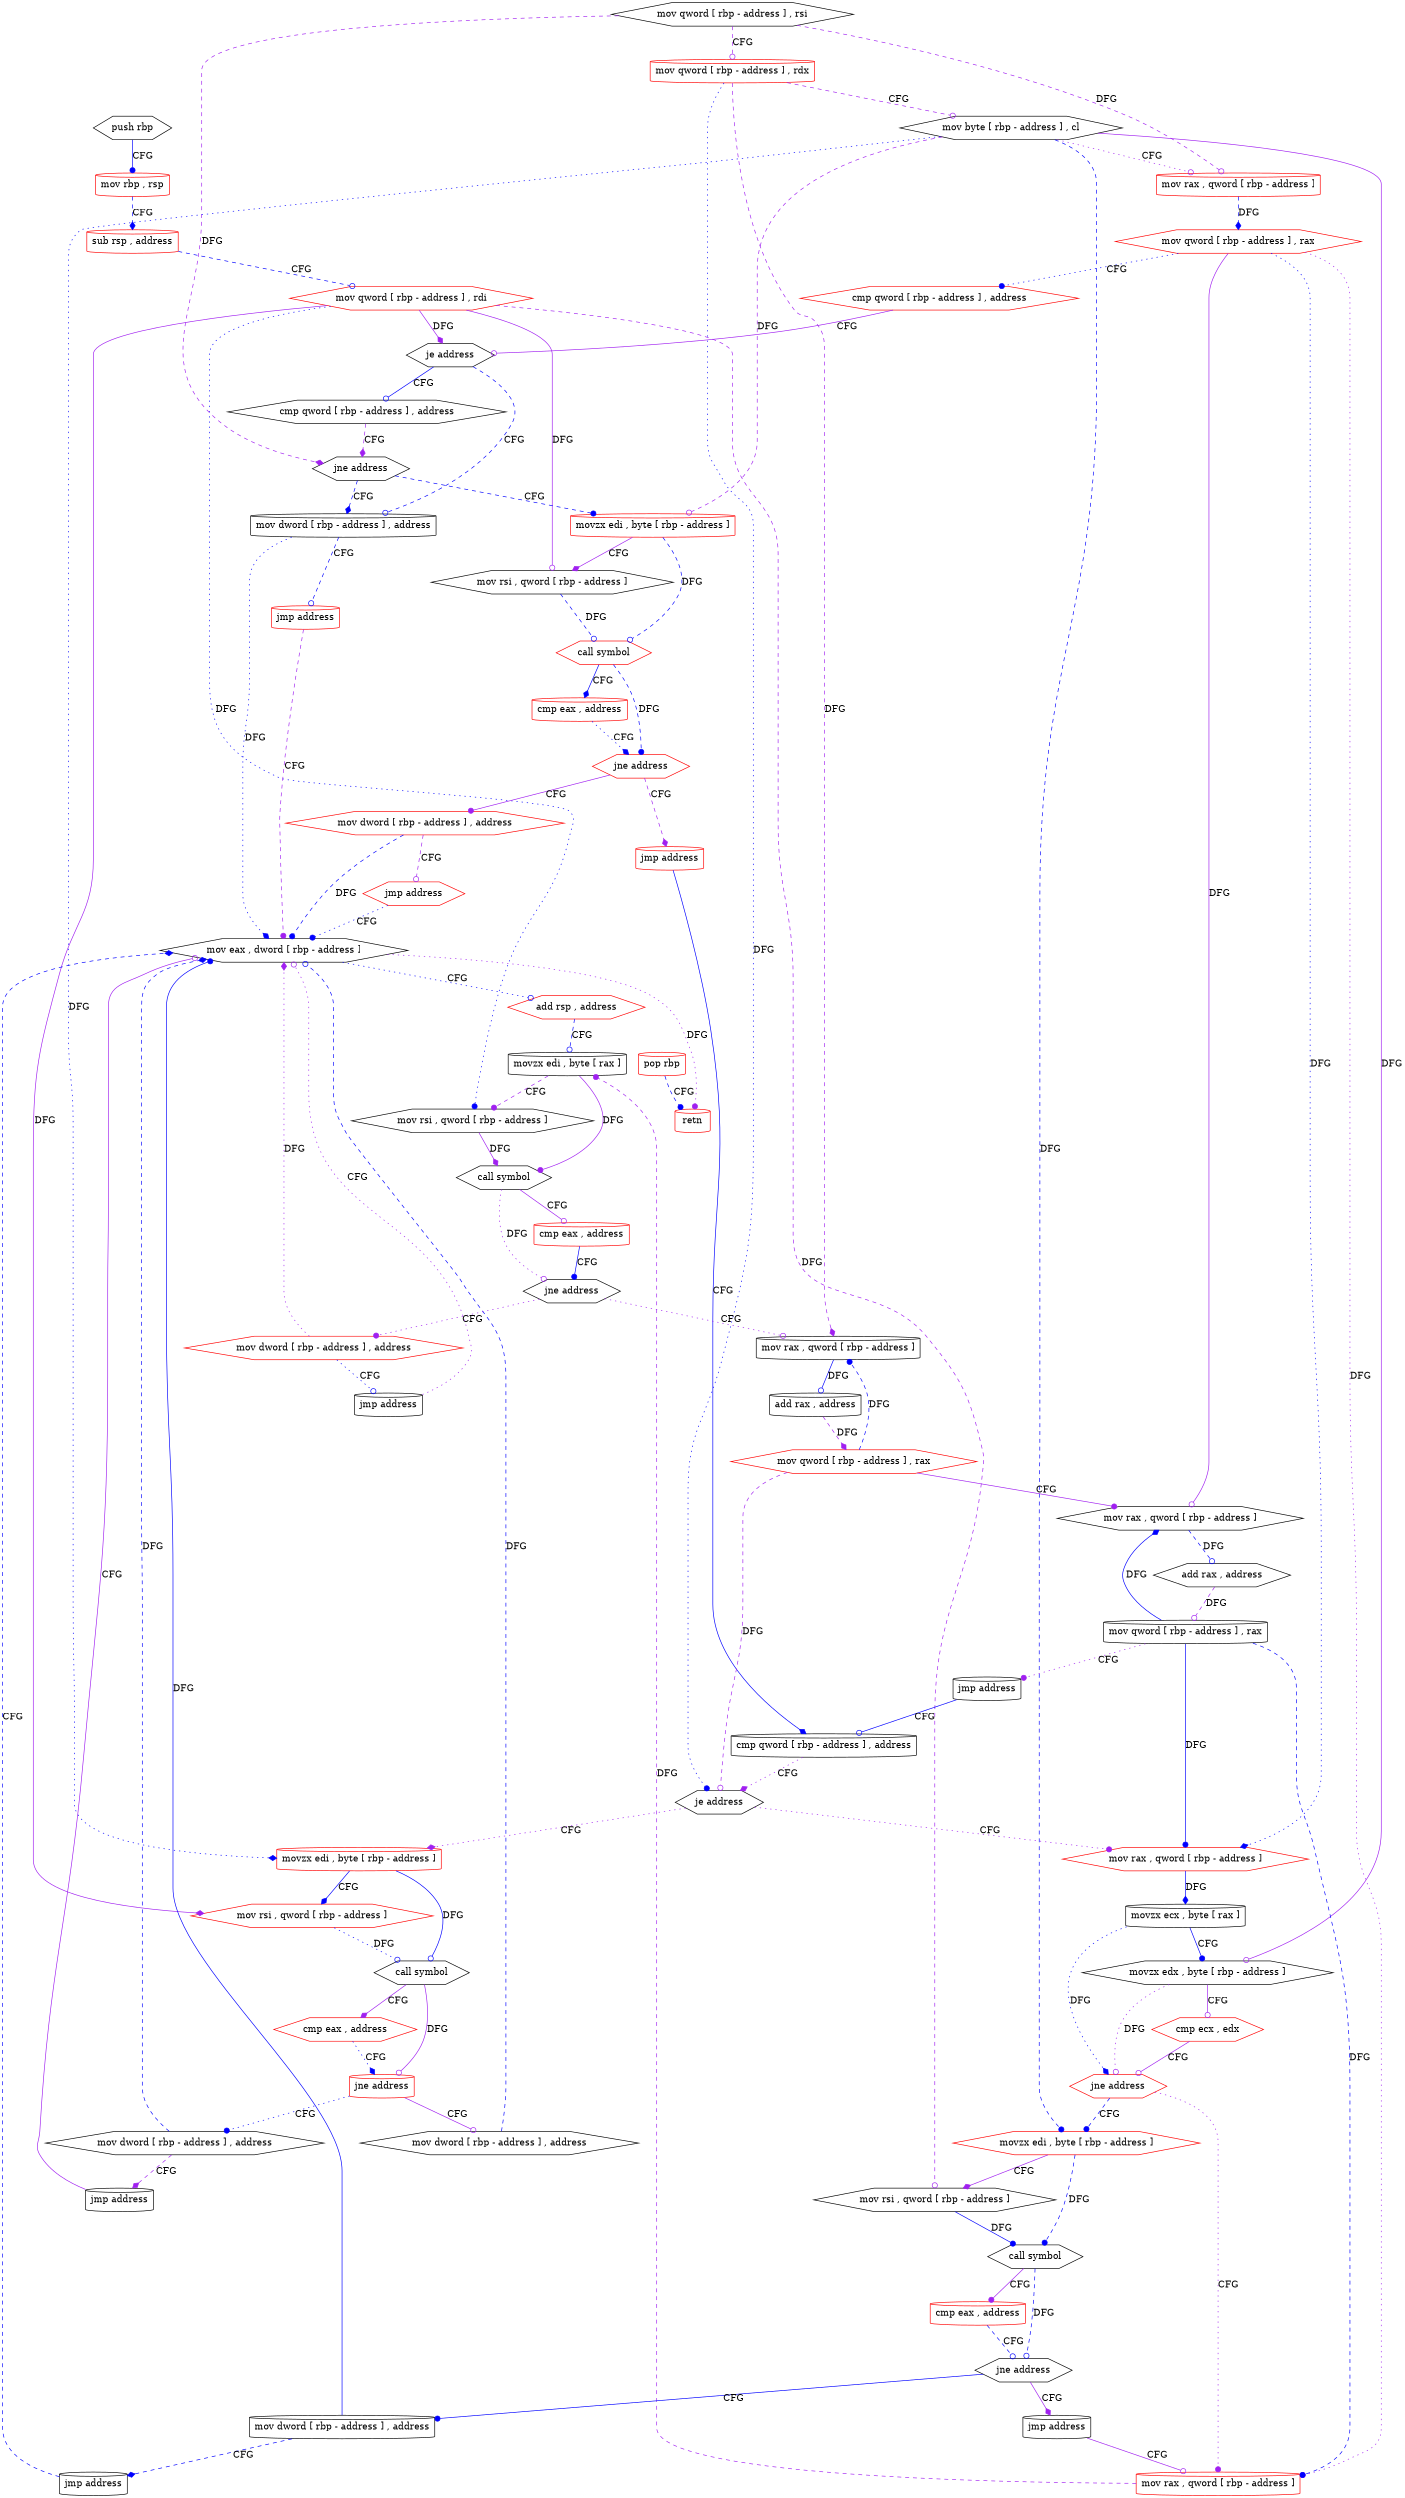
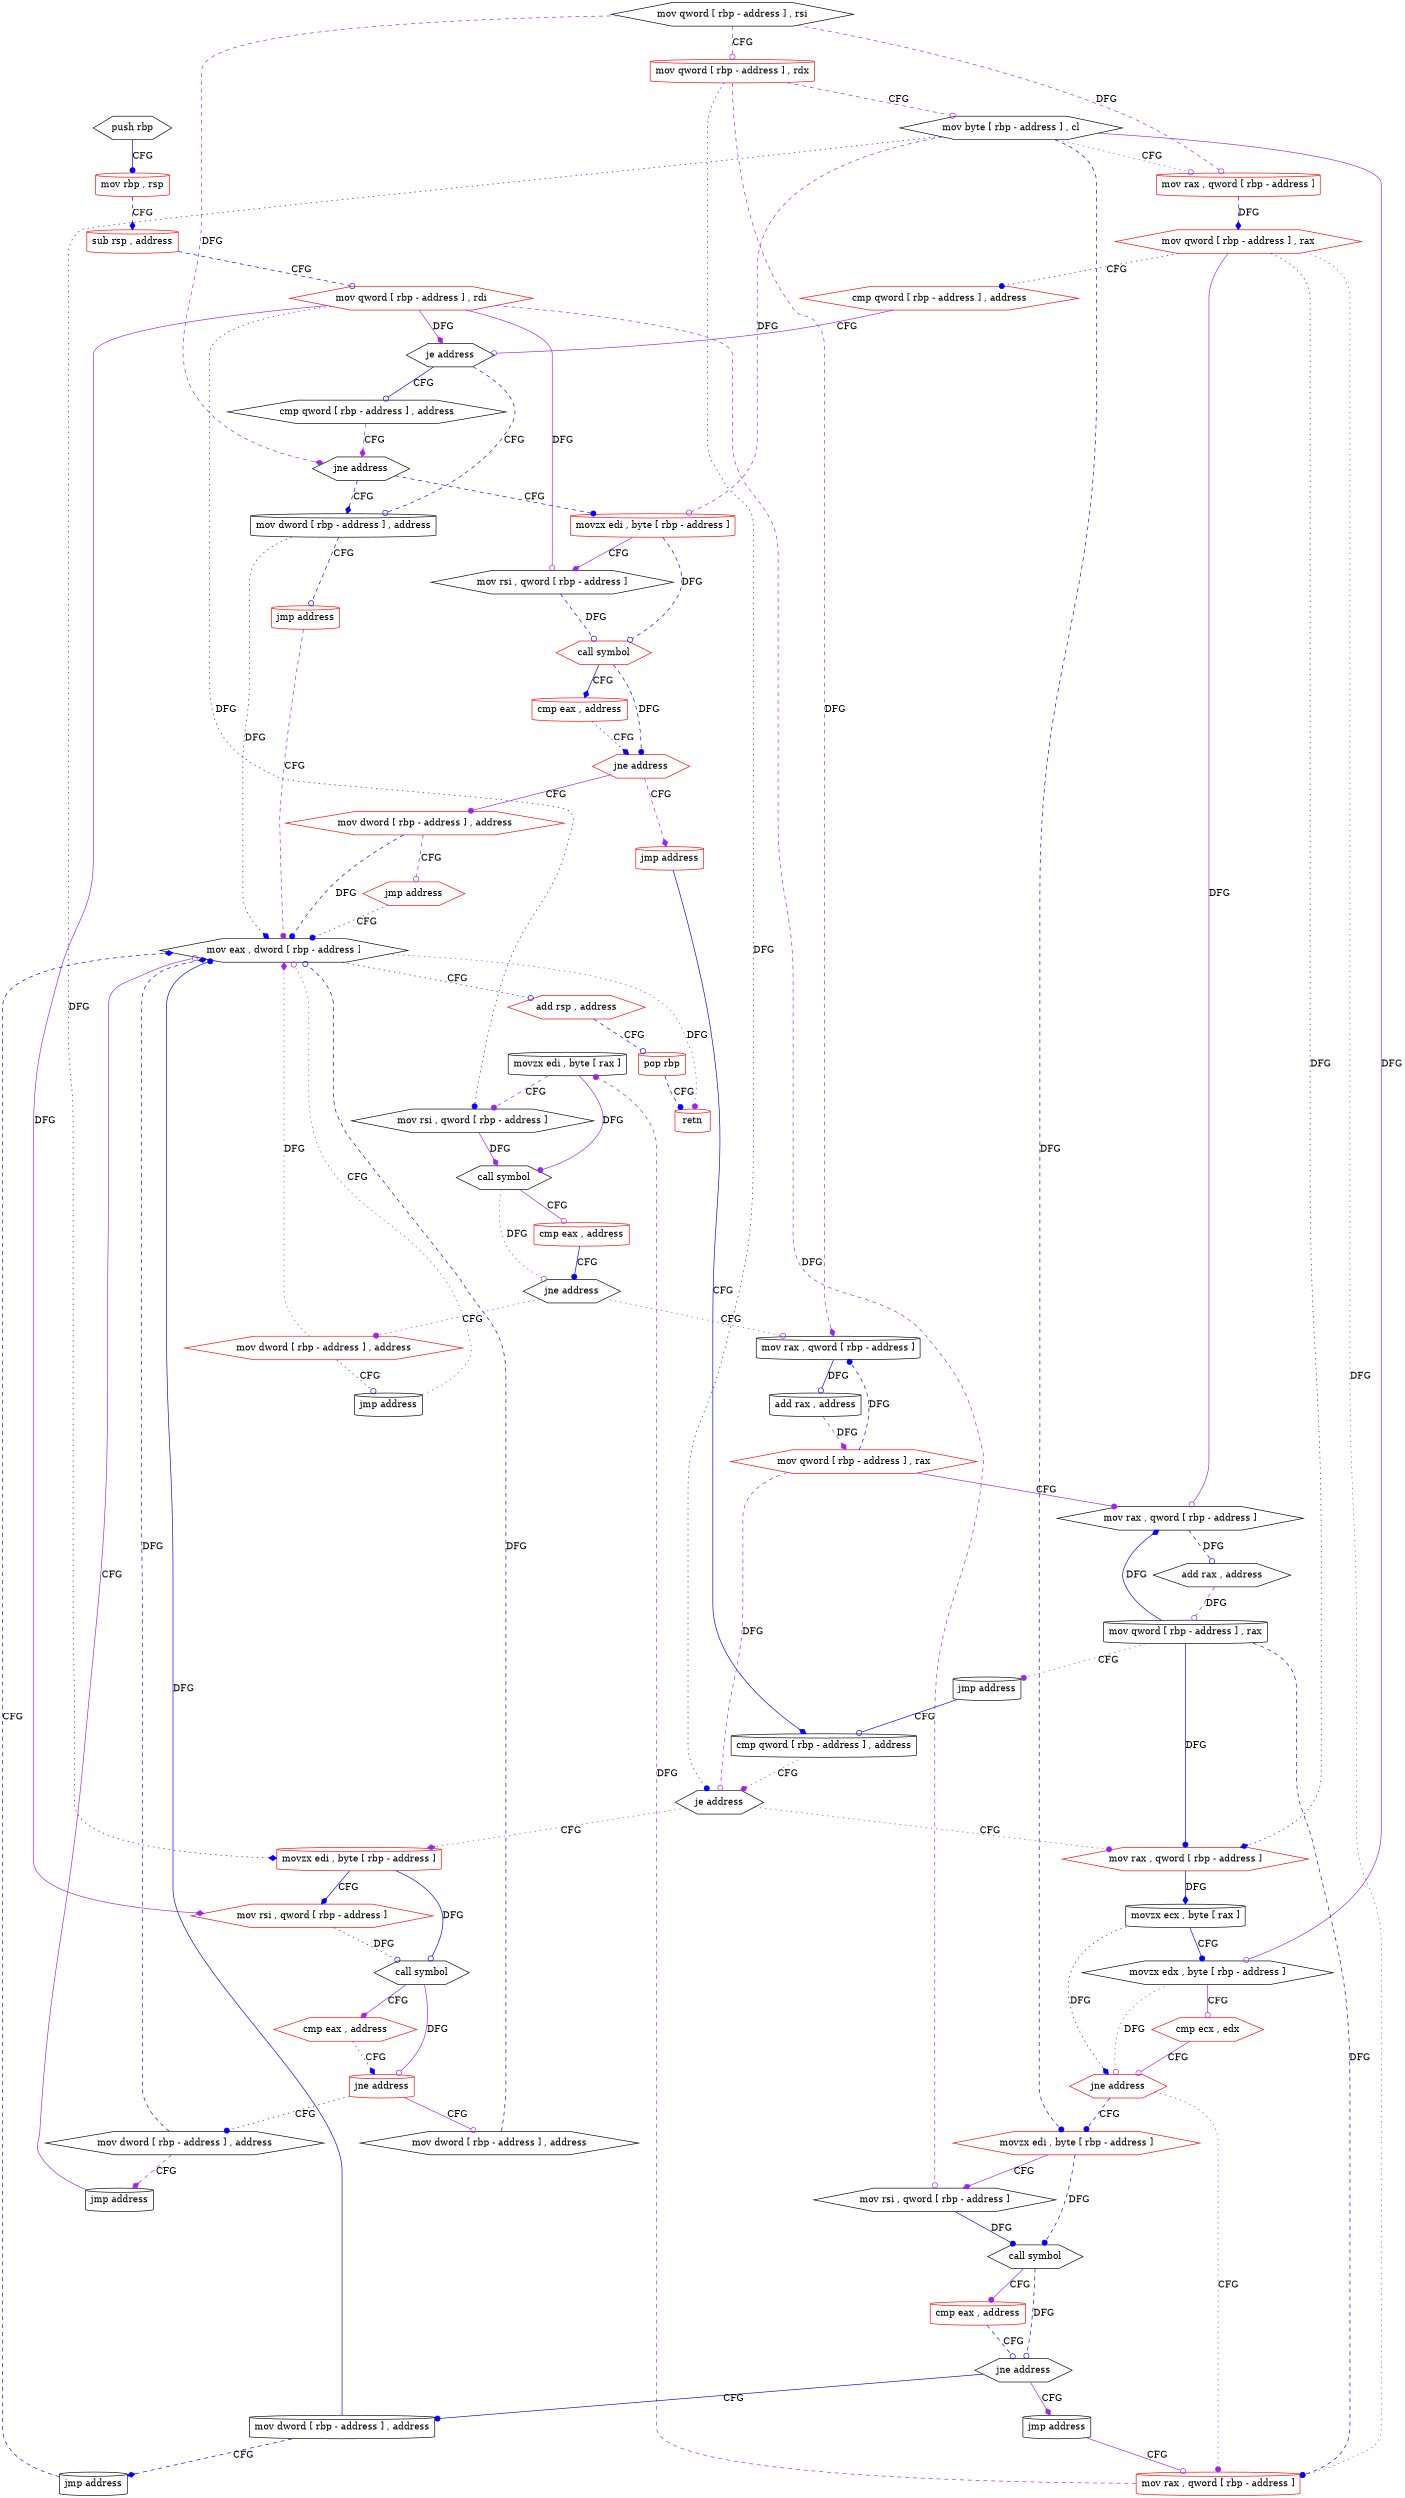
  digraph {
    node [color=black shape=hexagon]
    edge [arrowhead=odot color=blue style=dashed]
    n1 [label="push rbp"]
    n2 [color=red label="mov rbp , rsp" shape=cylinder]
    n3 [color=red label="sub rsp , address" shape=cylinder]
    n4 [color=red label="mov qword [ rbp - address ] , rdi"]
    n5 [label="je address"]
    n6 [label="mov rsi , qword [ rbp - address ]"]
    n7 [color=red label="mov rsi , qword [ rbp - address ]"]
    n8 [label="mov rsi , qword [ rbp - address ]"]
    n9 [label="mov rsi , qword [ rbp - address ]"]
    n10 [label="mov qword [ rbp - address ] , rsi"]
    n11 [color=red label="mov qword [ rbp - address ] , rdx" shape=cylinder]
    n12 [color=red label="mov rax , qword [ rbp - address ]" shape=cylinder]
    n13 [label="jne address"]
    n14 [label="mov dword [ rbp - address ] , address" shape=cylinder]
    n15 [label="cmp qword [ rbp - address ] , address"]
    n16 [color=red label="call symbol"]
    n17 [label="call symbol"]
    n18 [label="call symbol"]
    n19 [label="call symbol"]
    n20 [label="mov byte [ rbp - address ] , cl"]
    n21 [label="je address"]
    n22 [label="mov rax , qword [ rbp - address ]" shape=cylinder]
    n23 [color=red label="mov qword [ rbp - address ] , rax"]
    n24 [color=red label="movzx edi , byte [ rbp - address ]" shape=cylinder]
    n25 [color=red label="movzx edi , byte [ rbp - address ]" shape=cylinder]
    n26 [label="movzx edx , byte [ rbp - address ]"]
    n27 [color=red label="movzx edi , byte [ rbp - address ]"]
    n28 [color=red label="mov rax , qword [ rbp - address ]"]
    n29 [label="add rax , address" shape=cylinder]
    n30 [color=red label="jne address"]
    n31 [color=red label="cmp ecx , edx"]
    n32 [color=red label="cmp qword [ rbp - address ] , address"]
    n33 [color=red label="mov rax , qword [ rbp - address ]" shape=cylinder]
    n34 [label="mov rax , qword [ rbp - address ]"]
    n35 [label="movzx ecx , byte [ rax ]" shape=cylinder]
    n36 [label="movzx edi , byte [ rax ]" shape=cylinder]
    n37 [label="add rax , address"]
    n38 [color=red label="jmp address" shape=cylinder]
    n39 [label="mov eax , dword [ rbp - address ]"]
    n40 [color=red label="add rsp , address"]
    n41 [color=red label=retn shape=cylinder]
    n42 [color=red label="pop rbp" shape=cylinder]
    n43 [color=red label="cmp eax , address" shape=cylinder]
    n44 [color=red label="jne address"]
    n45 [color=red label="jmp address" shape=cylinder]
    n46 [color=red label="mov dword [ rbp - address ] , address"]
    n47 [label="cmp qword [ rbp - address ] , address" shape=cylinder]
    n48 [color=red label="jmp address"]
    n49 [color=red label="cmp eax , address"]
    n50 [color=red label="jne address" shape=cylinder]
    n51 [label="mov dword [ rbp - address ] , address"]
    n52 [label="mov dword [ rbp - address ] , address"]
    n53 [label="jmp address" shape=cylinder]
    n54 [color=red label="cmp eax , address" shape=cylinder]
    n55 [label="jne address"]
    n56 [color=red label="cmp eax , address" shape=cylinder]
    n57 [label="jne address"]
    n58 [color=red label="mov dword [ rbp - address ] , address"]
    n59 [label="jmp address" shape=cylinder]
    n60 [color=red label="mov qword [ rbp - address ] , rax"]
    n61 [label="jmp address" shape=cylinder]
    n62 [label="mov dword [ rbp - address ] , address" shape=cylinder]
    n63 [label="jmp address" shape=cylinder]
    n64 [label="mov qword [ rbp - address ] , rax" shape=cylinder]
    n65 [label="jmp address" shape=cylinder]
    n1 -> n2 [arrowhead=dot label=CFG style=solid]
    n2 -> n3 [arrowhead=diamond label=CFG]
    n3 -> n4 [label=CFG]
    n4 -> n5 [arrowhead=diamond color=purple label=DFG style=solid]
    n4 -> n6 [color=purple label=DFG style=solid]
    n4 -> n7 [arrowhead=diamond color=purple label=DFG style=solid]
    n4 -> n8 [arrowhead=dot label=DFG style=dotted]
    n4 -> n9 [color=purple label=DFG]
    n5 -> n14 [label=CFG]
    n5 -> n15 [label=CFG style=solid]
    n6 -> n16 [label=DFG]
    n7 -> n17 [label=DFG style=dotted]
    n8 -> n18 [arrowhead=diamond color=purple label=DFG style=solid]
    n9 -> n19 [arrowhead=dot label=DFG style=solid]
    n10 -> n11 [color=purple label=CFG]
    n10 -> n12 [color=purple label=DFG]
    n10 -> n13 [arrowhead=diamond color=purple label=DFG]
    n11 -> n20 [color=purple label=CFG]
    n11 -> n21 [arrowhead=dot label=DFG style=dotted]
    n11 -> n22 [arrowhead=diamond color=purple label=DFG]
    n12 -> n23 [arrowhead=diamond label=DFG]
    n13 -> n14 [arrowhead=diamond label=CFG]
    n13 -> n24 [arrowhead=dot label=CFG]
    n14 -> n38 [label=CFG]
    n14 -> n39 [arrowhead=diamond label=DFG style=dotted]
    n15 -> n13 [arrowhead=diamond color=purple label=CFG]
    n16 -> n43 [arrowhead=diamond label=CFG style=solid]
    n16 -> n44 [arrowhead=dot label=DFG]
    n17 -> n49 [arrowhead=diamond color=purple label=CFG style=solid]
    n17 -> n50 [color=purple label=DFG style=solid]
    n18 -> n56 [color=purple label=CFG style=solid]
    n18 -> n57 [color=purple label=DFG style=dotted]
    n19 -> n54 [arrowhead=dot color=purple label=CFG style=solid]
    n19 -> n55 [label=DFG]
    n20 -> n12 [color=purple label=CFG style=dotted]
    n20 -> n24 [color=purple label=DFG]
    n20 -> n25 [arrowhead=diamond label=DFG style=dotted]
    n20 -> n26 [color=purple label=DFG style=solid]
    n20 -> n27 [arrowhead=dot label=DFG]
    n21 -> n25 [arrowhead=diamond color=purple label=CFG style=dotted]
    n21 -> n28 [arrowhead=dot color=purple label=CFG style=dotted]
    n22 -> n29 [label=DFG style=solid]
    n23 -> n28 [arrowhead=diamond label=DFG style=dotted]
    n23 -> n32 [arrowhead=dot label=CFG style=dotted]
    n23 -> n33 [arrowhead=dot color=purple label=DFG style=dotted]
    n23 -> n34 [color=purple label=DFG style=solid]
    n24 -> n6 [arrowhead=diamond color=purple label=CFG style=solid]
    n24 -> n16 [label=DFG]
    n25 -> n7 [arrowhead=diamond label=CFG style=solid]
    n25 -> n17 [label=DFG style=solid]
    n26 -> n30 [color=purple label=DFG style=dotted]
    n26 -> n31 [color=purple label=CFG style=solid]
    n27 -> n9 [arrowhead=diamond color=purple label=CFG style=solid]
    n27 -> n19 [arrowhead=dot label=DFG]
    n28 -> n35 [arrowhead=diamond label=DFG style=solid]
    n29 -> n60 [arrowhead=diamond color=purple label=DFG]
    n30 -> n27 [arrowhead=dot label=CFG]
    n30 -> n33 [arrowhead=dot color=purple label=CFG style=dotted]
    n31 -> n30 [color=purple label=CFG style=solid]
    n32 -> n5 [color=purple label=CFG style=solid]
    n33 -> n36 [arrowhead=dot color=purple label=DFG]
    n34 -> n37 [label=DFG]
    n35 -> n26 [arrowhead=dot label=CFG style=solid]
    n35 -> n30 [arrowhead=diamond label=DFG style=dotted]
    n36 -> n8 [arrowhead=dot color=purple label=CFG]
    n36 -> n18 [arrowhead=dot color=purple label=DFG style=solid]
    n37 -> n64 [color=purple label=DFG]
    n38 -> n39 [arrowhead=dot color=purple label=CFG]
    n39 -> n40 [label=CFG style=dotted]
    n39 -> n41 [arrowhead=dot color=purple label=DFG style=dotted]
-   n40 -> n36 [label=CFG]
+   n40 -> n42 [label=CFG]
    n42 -> n41 [arrowhead=dot label=CFG]
    n43 -> n44 [arrowhead=diamond label=CFG style=dotted]
    n44 -> n45 [arrowhead=diamond color=purple label=CFG]
    n44 -> n46 [arrowhead=dot color=purple label=CFG style=solid]
    n45 -> n47 [arrowhead=diamond label=CFG style=solid]
    n46 -> n39 [arrowhead=dot label=DFG]
    n46 -> n48 [color=purple label=CFG]
    n47 -> n21 [arrowhead=diamond color=purple label=CFG style=dotted]
    n48 -> n39 [arrowhead=dot label=CFG style=dotted]
    n49 -> n50 [arrowhead=diamond label=CFG style=dotted]
    n50 -> n51 [color=purple label=CFG style=solid]
    n50 -> n52 [arrowhead=dot label=CFG style=dotted]
    n51 -> n39 [label=DFG]
    n52 -> n39 [arrowhead=diamond label=DFG]
    n52 -> n53 [arrowhead=diamond color=purple label=CFG]
    n53 -> n39 [color=purple label=CFG style=solid]
    n54 -> n55 [label=CFG]
    n55 -> n61 [arrowhead=diamond color=purple label=CFG style=solid]
    n55 -> n62 [arrowhead=dot label=CFG style=solid]
    n56 -> n57 [arrowhead=dot label=CFG style=solid]
    n57 -> n22 [color=purple label=CFG style=dotted]
    n57 -> n58 [arrowhead=dot color=purple label=CFG style=dotted]
    n58 -> n39 [arrowhead=diamond color=purple label=DFG style=dotted]
    n58 -> n59 [label=CFG style=dotted]
    n59 -> n39 [color=purple label=CFG style=dotted]
    n60 -> n21 [color=purple label=DFG]
    n60 -> n22 [arrowhead=dot label=DFG]
    n60 -> n34 [arrowhead=dot color=purple label=CFG style=solid]
    n61 -> n33 [color=purple label=CFG style=solid]
    n62 -> n39 [arrowhead=dot label=DFG style=solid]
    n62 -> n63 [arrowhead=diamond label=CFG]
    n63 -> n39 [arrowhead=diamond label=CFG]
    n64 -> n28 [arrowhead=dot label=DFG style=solid]
    n64 -> n33 [arrowhead=dot label=DFG]
    n64 -> n34 [arrowhead=diamond label=DFG style=solid]
    n64 -> n65 [arrowhead=dot color=purple label=CFG style=dotted]
    n65 -> n47 [label=CFG style=solid]
  }
